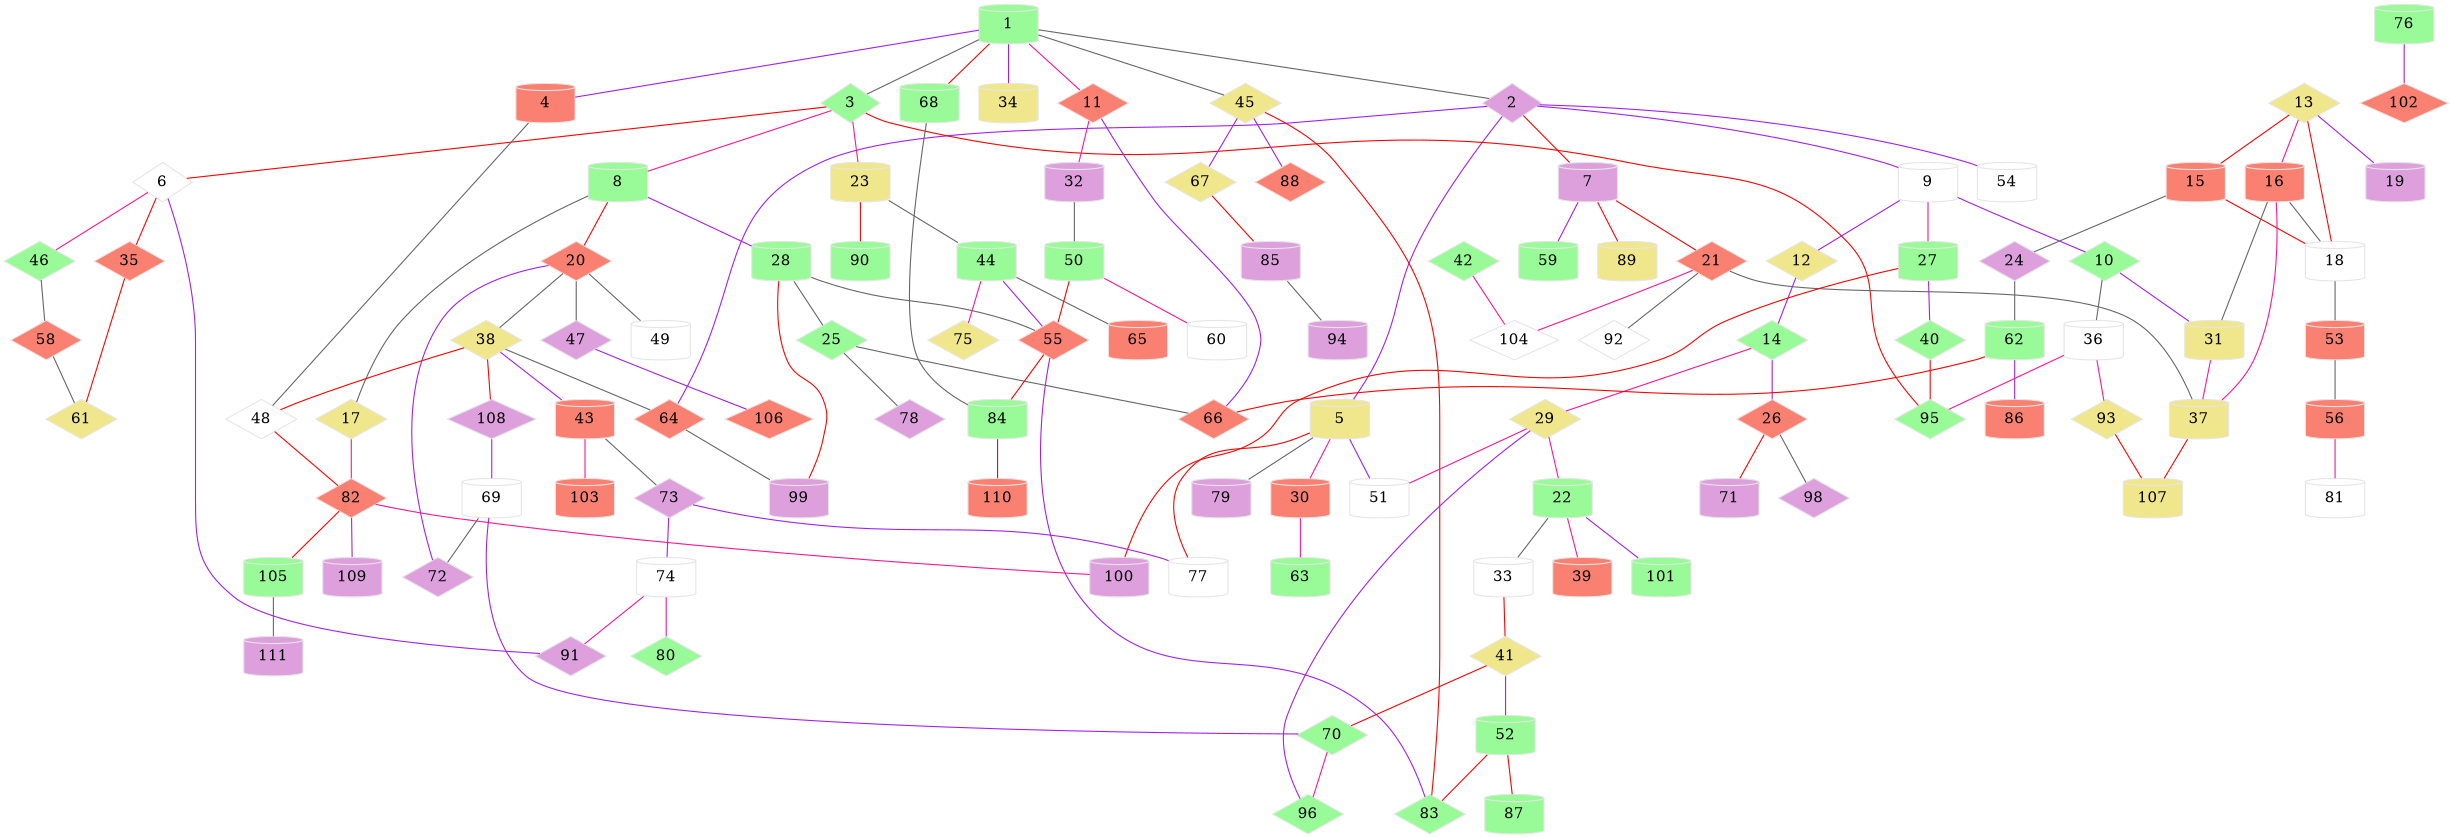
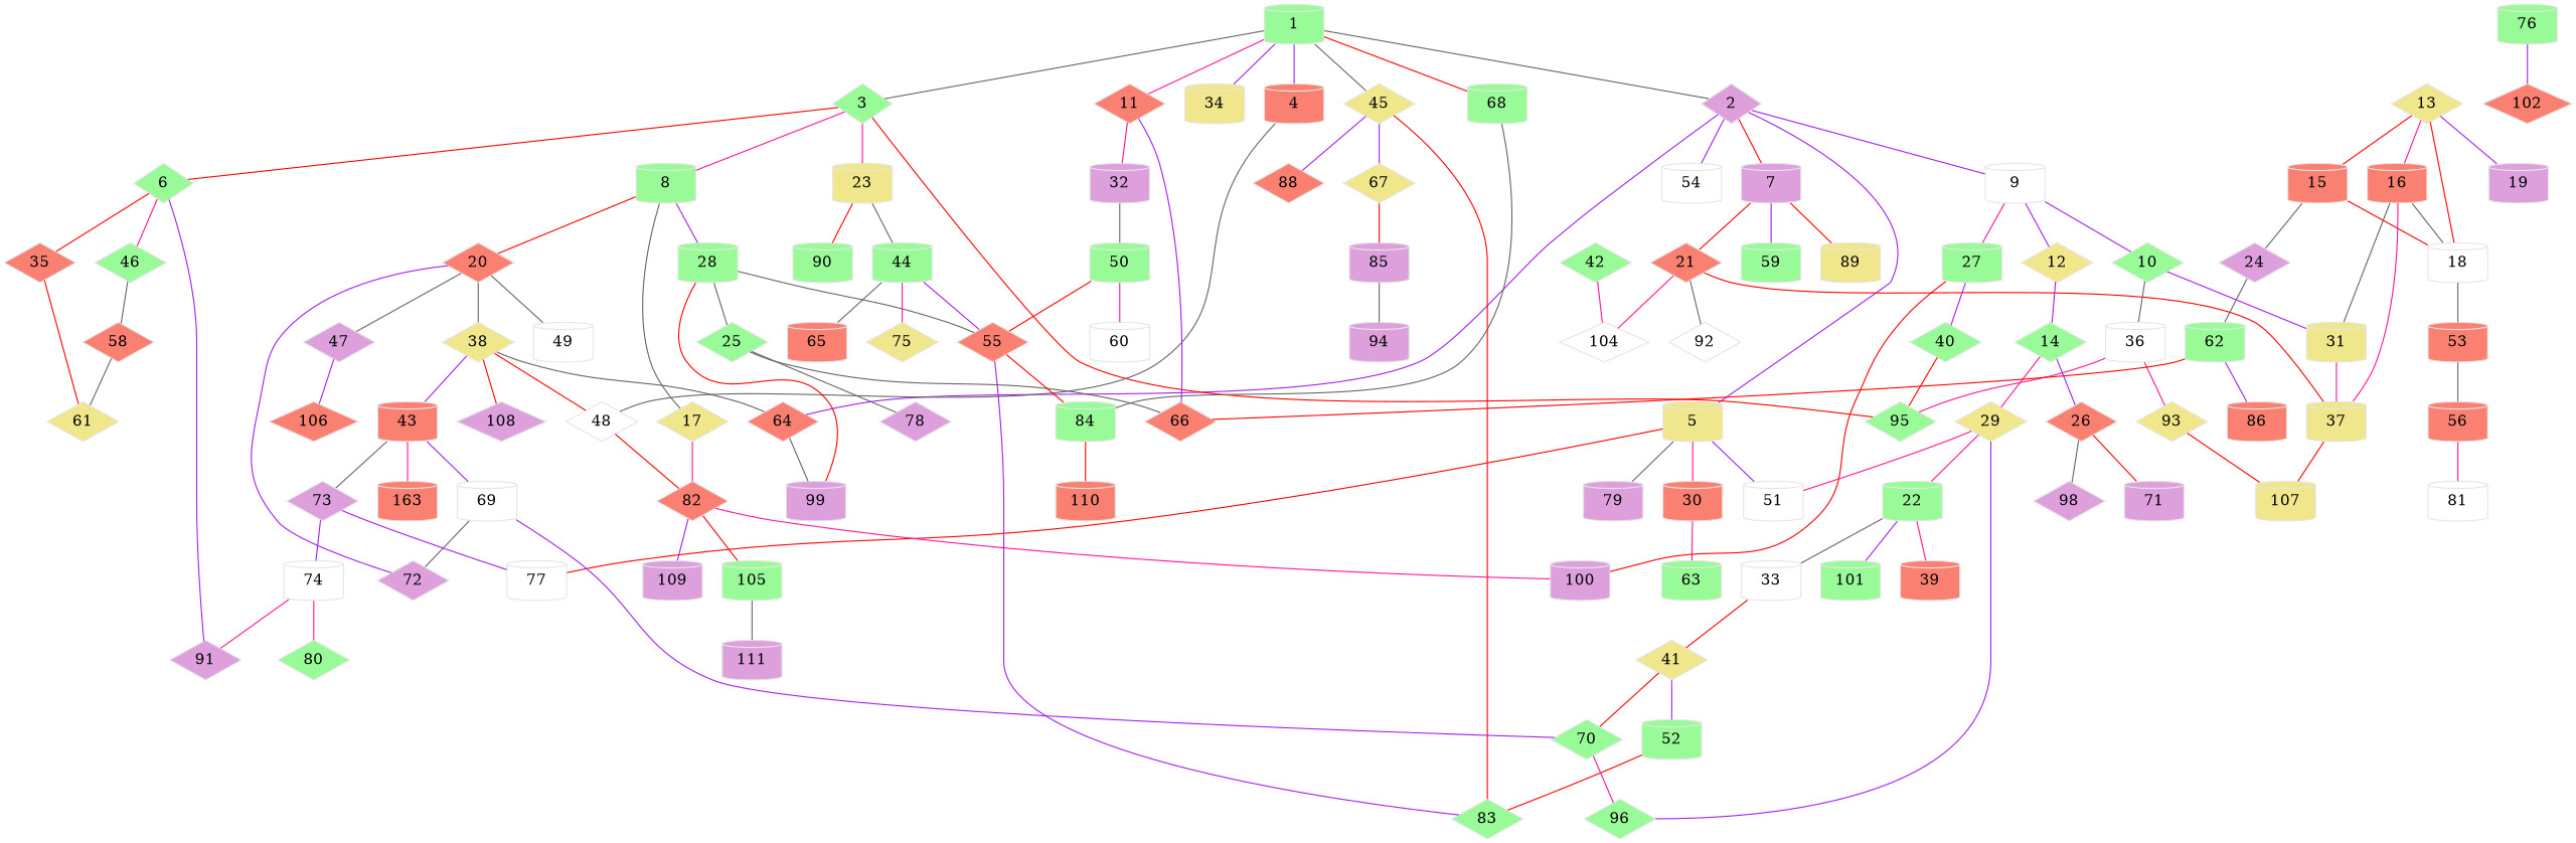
  graph {
    node [color=gray90 fillcolor=palegreen shape=cylinder style=filled]
    edge [color=gray40]
    2 [fillcolor=plum shape=diamond]
    1
    3 [shape=diamond]
    4 [fillcolor=salmon]
    11 [fillcolor=salmon shape=diamond]
    34 [fillcolor=khaki]
    45 [fillcolor=khaki shape=diamond]
    68
    5 [fillcolor=khaki]
    7 [fillcolor=plum]
    9 [fillcolor=white]
    54 [fillcolor=white]
    64 [fillcolor=salmon shape=diamond]
-   6 [fillcolor=white shape=diamond]
+   6 [shape=diamond]
    8
    23 [fillcolor=khaki]
    95 [shape=diamond]
    48 [fillcolor=white shape=diamond]
    32 [fillcolor=plum]
    66 [fillcolor=salmon shape=diamond]
    67 [fillcolor=khaki shape=diamond]
    83 [shape=diamond]
    88 [fillcolor=salmon shape=diamond]
    84
    30 [fillcolor=salmon]
    51 [fillcolor=white]
    77 [fillcolor=white]
    79 [fillcolor=plum]
    21 [fillcolor=salmon shape=diamond]
    59
    89 [fillcolor=khaki]
    10 [shape=diamond]
    12 [fillcolor=khaki shape=diamond]
    27
    99 [fillcolor=plum]
    35 [fillcolor=salmon shape=diamond]
    46 [shape=diamond]
    91 [fillcolor=plum shape=diamond]
    17 [fillcolor=khaki shape=diamond]
    20 [fillcolor=salmon shape=diamond]
    28
    44
    90
    42 [shape=diamond]
    104 [fillcolor=white shape=diamond]
    13 [fillcolor=khaki shape=diamond]
    15 [fillcolor=salmon]
    16 [fillcolor=salmon]
    18 [fillcolor=white]
    19 [fillcolor=plum]
    82 [fillcolor=salmon shape=diamond]
    63
    61 [fillcolor=khaki shape=diamond]
    58 [fillcolor=salmon shape=diamond]
    37 [fillcolor=khaki]
    92 [fillcolor=white shape=diamond]
    38 [fillcolor=khaki shape=diamond]
    47 [fillcolor=plum shape=diamond]
    49 [fillcolor=white]
    72 [fillcolor=plum shape=diamond]
    25 [shape=diamond]
    55 [fillcolor=salmon shape=diamond]
    31 [fillcolor=khaki]
    36 [fillcolor=white]
    14 [shape=diamond]
    40 [shape=diamond]
    100 [fillcolor=plum]
    93 [fillcolor=khaki shape=diamond]
    50
    26 [fillcolor=salmon shape=diamond]
    29 [fillcolor=khaki shape=diamond]
    24 [fillcolor=plum shape=diamond]
    53 [fillcolor=salmon]
    33 [fillcolor=white]
    22
    39 [fillcolor=salmon]
    101
    71 [fillcolor=plum]
    98 [fillcolor=plum shape=diamond]
    96 [shape=diamond]
    62
    107 [fillcolor=khaki]
    78 [fillcolor=plum shape=diamond]
    105
    109 [fillcolor=plum]
    56 [fillcolor=salmon]
    43 [fillcolor=salmon]
    108 [fillcolor=plum shape=diamond]
    106 [fillcolor=salmon shape=diamond]
    41 [fillcolor=khaki shape=diamond]
    65 [fillcolor=salmon]
    75 [fillcolor=khaki shape=diamond]
    86 [fillcolor=salmon]
    60 [fillcolor=white]
    52
    70 [shape=diamond]
    102 [fillcolor=salmon shape=diamond]
    76
    69 [fillcolor=white]
    73 [fillcolor=plum shape=diamond]
-   103 [fillcolor=salmon]
-   87
+   103 [fillcolor=salmon label=163]
    74 [fillcolor=white]
    85 [fillcolor=plum]
    81 [fillcolor=white]
    110 [fillcolor=salmon]
    94 [fillcolor=plum]
    80 [shape=diamond]
    111 [fillcolor=plum]
    2 -- 5 [color=purple]
    2 -- 7 [color=red]
    2 -- 9 [color=purple]
    2 -- 54 [color=purple]
    2 -- 64 [color=purple]
    1 -- 2
    1 -- 3
    1 -- 4 [color=purple]
    1 -- 11 [color=deeppink]
    1 -- 34 [color=purple]
    1 -- 45
    1 -- 68 [color=red]
    3 -- 6 [color=red]
    3 -- 8 [color=deeppink]
    3 -- 23 [color=deeppink]
    3 -- 95 [color=red]
    4 -- 48
    11 -- 32 [color=deeppink]
    11 -- 66 [color=purple]
    45 -- 67 [color=purple]
    45 -- 83 [color=red]
    45 -- 88 [color=purple]
    68 -- 84
    5 -- 30 [color=deeppink]
    5 -- 51 [color=purple]
    5 -- 77 [color=red]
    5 -- 79
    7 -- 21 [color=red]
    7 -- 59 [color=purple]
    7 -- 89 [color=red]
    9 -- 10 [color=purple]
    9 -- 12 [color=purple]
    9 -- 27 [color=deeppink]
    64 -- 99
    6 -- 35 [color=red]
    6 -- 46 [color=deeppink]
    6 -- 91 [color=purple]
    8 -- 17
    8 -- 20 [color=red]
    8 -- 28 [color=purple]
    23 -- 44
    23 -- 90 [color=red]
    48 -- 82 [color=red]
    32 -- 50
    67 -- 85 [color=red]
    84 -- 110 [color=red]
    30 -- 63 [color=deeppink]
    21 -- 104 [color=deeppink]
-   21 -- 37
+   21 -- 37 [color=red]
    21 -- 92
    10 -- 31 [color=purple]
    10 -- 36
    12 -- 14 [color=purple]
    27 -- 40 [color=purple]
    27 -- 100 [color=red]
    35 -- 61 [color=red]
    46 -- 58
    17 -- 82 [color=deeppink]
    20 -- 38
    20 -- 47
    20 -- 49
    20 -- 72 [color=purple]
    28 -- 99 [color=red]
    28 -- 25
    28 -- 55
    44 -- 55 [color=purple]
    44 -- 65
    44 -- 75 [color=deeppink]
    42 -- 104 [color=deeppink]
    13 -- 15 [color=red]
    13 -- 16 [color=deeppink]
    13 -- 18 [color=red]
    13 -- 19 [color=purple]
    15 -- 18 [color=red]
    15 -- 24
    16 -- 18
    16 -- 37 [color=deeppink]
    16 -- 31
    18 -- 53
    82 -- 100 [color=deeppink]
    82 -- 105 [color=red]
    82 -- 109 [color=purple]
    58 -- 61
    37 -- 107 [color=red]
    38 -- 64
    38 -- 48 [color=red]
    38 -- 43 [color=purple]
    38 -- 108 [color=red]
    47 -- 106 [color=purple]
    25 -- 66
    25 -- 78
    55 -- 83 [color=purple]
    55 -- 84 [color=red]
    31 -- 37 [color=deeppink]
    36 -- 95 [color=deeppink]
    36 -- 93 [color=deeppink]
    14 -- 26 [color=purple]
    14 -- 29 [color=deeppink]
    40 -- 95 [color=red]
    93 -- 107 [color=red]
    50 -- 55 [color=red]
    50 -- 60 [color=deeppink]
    26 -- 71 [color=red]
    26 -- 98
    29 -- 51 [color=deeppink]
    29 -- 22 [color=deeppink]
    29 -- 96 [color=purple]
    24 -- 62
    53 -- 56
    33 -- 41 [color=red]
    22 -- 33
    22 -- 39 [color=deeppink]
    22 -- 101 [color=purple]
    62 -- 66 [color=red]
    62 -- 86 [color=purple]
    105 -- 111
    56 -- 81 [color=deeppink]
-   108 -- 69 [color=purple]
+   43 -- 69 [color=purple]
    43 -- 73
    43 -- 103 [color=deeppink]
    41 -- 52 [color=purple]
    41 -- 70 [color=red]
    52 -- 83 [color=red]
-   52 -- 87 [color=red]
    70 -- 96 [color=deeppink]
    76 -- 102 [color=purple]
    69 -- 72
    69 -- 70 [color=purple]
    73 -- 77 [color=purple]
    73 -- 74 [color=purple]
    74 -- 91 [color=deeppink]
    74 -- 80 [color=deeppink]
    85 -- 94
  }
